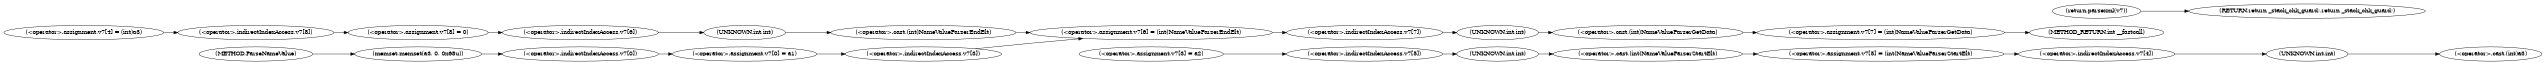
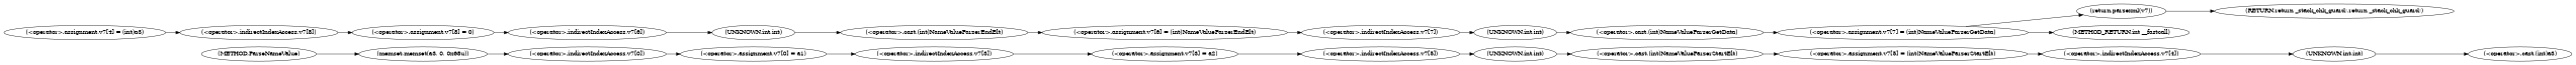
  digraph {
    rankdir=LR
    n1 [label="(memset,memset(a3, 0, 0x68u))"]
    n2 [label="(<operator>.indirectIndexAccess,v7[0])"]
    n3 [label="(<operator>.assignment,v7[0] = a1)"]
    n4 [label="(<operator>.indirectIndexAccess,v7[3])"]
    n5 [label="(<operator>.assignment,v7[3] = a2)"]
    n6 [label="(<operator>.indirectIndexAccess,v7[5])"]
    n7 [label="(UNKNOWN,int,int)"]
    n8 [label="(<operator>.assignment,v7[5] = (int)NameValueParserStartElt)"]
    n9 [label="(<operator>.indirectIndexAccess,v7[4])"]
    n10 [label="(UNKNOWN,int,int)"]
    n11 [label="(<operator>.cast,(int)NameValueParserStartElt)"]
    n12 [label="(<operator>.assignment,v7[4] = (int)a3)"]
    n13 [label="(<operator>.indirectIndexAccess,v7[8])"]
    n14 [label="(<operator>.assignment,v7[8] = 0)"]
    n15 [label="(<operator>.cast,(int)a3)"]
    n16 [label="(<operator>.indirectIndexAccess,v7[6])"]
    n17 [label="(UNKNOWN,int,int)"]
    n18 [label="(<operator>.assignment,v7[6] = (int)NameValueParserEndElt)"]
    n19 [label="(<operator>.indirectIndexAccess,v7[7])"]
    n20 [label="(UNKNOWN,int,int)"]
    n21 [label="(<operator>.cast,(int)NameValueParserEndElt)"]
    n22 [label="(<operator>.assignment,v7[7] = (int)NameValueParserGetData)"]
    n23 [label="(return,parsexml(v7))"]
    n24 [label="(METHOD_RETURN,int __fastcall)"]
    n25 [label="(RETURN,return _stack_chk_guard;,return _stack_chk_guard;)"]
    n26 [label="(<operator>.cast,(int)NameValueParserGetData)"]
    n27 [label="(METHOD,ParseNameValue)"]
    n1 -> n2
    n2 -> n3
    n3 -> n4
-   n4 -> n18
+   n4 -> n5
    n5 -> n6
    n6 -> n7
    n7 -> n11
    n8 -> n9
    n9 -> n10
    n10 -> n15
    n11 -> n8
    n12 -> n13
    n13 -> n14
    n14 -> n16
    n16 -> n17
    n17 -> n21
    n18 -> n19
    n19 -> n20
    n20 -> n26
    n21 -> n18
+   n22 -> n23
    n22 -> n24
    n23 -> n25
    n26 -> n22
    n27 -> n1
  }
